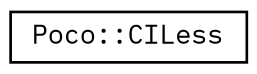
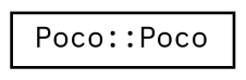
  digraph {
    rankdir=LR
    fontname="IBM Plex Mono"
-   n1 [color=black fillcolor=white fontname="IBM Plex Mono" fontsize=10 height=0.2 label="Poco::CILess" shape=record style=filled width=0.4]
+   n1 [color=black fillcolor=white fontname="IBM Plex Mono" fontsize=10 height=0.2 label="Poco::Poco" shape=record style=filled width=0.4]
  }
